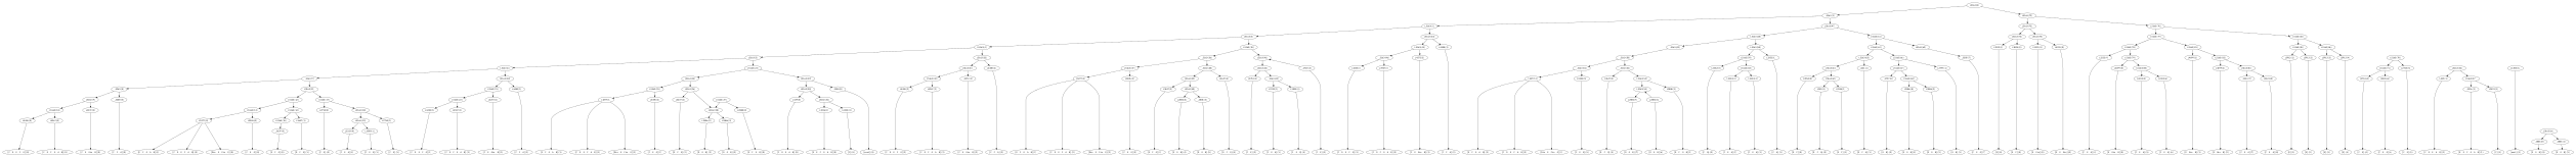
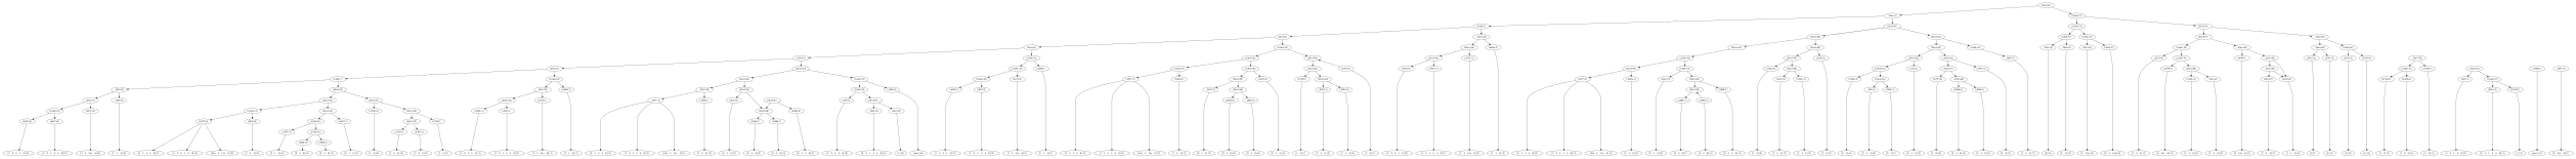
  digraph {
    fontname="IBM Plex Mono"
    node [fontname="IBM Plex Mono"]
    edge [fontname="IBM Plex Mono"]
    "L5163(0)"
    "L5163(1)"
    "L5163(72)"
    "L5163(2)"
    "L5163(47)"
    "L5163(73)"
    "L5163(76)"
    "L5163(3)"
    "L5163(44)"
    "L5163(48)"
    "L5163(61)"
    "L5163(74)"
    "L5163(75)"
    "L5163(77)"
    "L5163(84)"
    "L5163(4)"
    "L5163(35)"
    "L5163(45)"
    "L4400(3)"
    "L5163(49)"
    "L5163(58)"
    "L5163(62)"
    "L5163(69)"
    "L3912(0)"
    "L3824(0)"
    "L3311(0)"
    "L4251(0)"
    "L5163(78)"
    "L5163(81)"
    "L5163(85)"
    "L5163(86)"
    "L5163(5)"
    "L5163(32)"
    "L5163(36)"
    "L5163(41)"
    "L5163(46)"
    "L4272(3)"
    "L5163(50)"
    "L5163(59)"
    "L3352(1)"
    "L5163(63)"
    "L5163(66)"
    "L5163(70)"
    "L3305(7)"
    "L2223(4)"
    "L5163(79)"
    "L4699(1)"
    "L5163(82)"
    "L3912(1)"
    "L3912(2)"
    "L3912(3)"
    "L3912(4)"
    "L5163(6)"
    "L5163(23)"
    "L5163(33)"
    "L4400(2)"
    "L5163(37)"
    "L5163(38)"
    "L5163(42)"
    "L2710(3)"
    "L4455(3)"
    "L4967(3)"
    "L5163(51)"
    "L5163(52)"
    "L5163(56)"
    "L1350(1)"
    "L3352(0)"
    "L5163(60)"
    "L5163(64)"
    "L241(1)"
    "L5163(67)"
    "L2797(1)"
    "L5163(71)"
    "L2710(5)"
    "L4699(0)"
    "L5163(80)"
    "L4699(2)"
    "L5163(83)"
    "L5163(7)"
    "L5163(20)"
    "L5163(24)"
    "L5163(29)"
    "L5163(34)"
    "L4272(2)"
    "L1077(2)"
    "L3305(3)"
    "L5163(39)"
    "L3637(4)"
    "L2710(2)"
    "L5163(43)"
    "L1077(3)"
    "L3305(5)"
    "L3637(5)"
    n94 [label="L9163(53)"]
    "L439(1)"
    "L5163(57)"
    "L2223(2)"
    "L2223(3)"
    "L3954(0)"
    "L5163(65)"
    "L2797(0)"
    "L5163(68)"
    "L2710(4)"
    "L3305(6)"
    "L2223(5)"
    "L2223(6)"
    "L2223(7)"
    "L2223(8)"
    n109 [label="L5263(8)"]
    "L5163(11)"
    "L5163(21)"
    "L4400(1)"
    "L5163(25)"
    "L5163(26)"
    "L5163(30)"
    "L1350(0)"
    "L4455(2)"
    "L4967(2)"
    "L3637(3)"
    "L5163(40)"
    "L2223(1)"
    "L3305(4)"
    "L5163(54)"
    "L2808(1)"
    "L3316(1)"
    "L2423(1)"
    "L241(0)"
    "L3954(1)"
    "L2806(8)"
    "L2806(9)"
    "L5163(9)"
    "L4400(0)"
    "L5163(12)"
    "L5163(17)"
    "L5163(22)"
    "L4272(1)"
    "L1077(1)"
    "L3305(2)"
    "L3637(2)"
    "L5163(27)"
    "L439(0)"
    "L5163(31)"
    "L2806(4)"
    "L2806(5)"
    "L2806(6)"
    "L2806(7)"
    "L5163(10)"
    "L4272(0)"
    "L5163(13)"
    "L5163(14)"
    "L2710(0)"
    "L5163(18)"
    "L4455(1)"
    "L4967(1)"
    "L5163(28)"
    "L2808(0)"
    "L3316(0)"
    "L2423(0)"
    "L4455(0)"
    "L4967(0)"
    "L1077(0)"
    "L3305(0)"
    "L5163(15)"
    "L3637(1)"
    "L5163(19)"
    "L2710(1)"
    n167 [label="L2506(2)"]
    "L2806(3)"
    "L3637(0)"
    "L5163(16)"
    "L2223(0)"
    "L3305(1)"
    "L2806(0)"
    "L2806(1)"
    "[C  D  E  F  G](0)"
    "[C  D  F  G  A  B](0)"
    "[C  E  Gis  B](0)"
    "[C  F  A](0)"
    "[E  F  G  A  B](0)"
    "[C  D  E  F  A  B](0)"
    "[Dis  E  Fis  G](0)"
    "[C  E  G](0)"
    "[D  F  G](0)"
    "[D  G  B](0)"
    "[D  G  B](1)"
    "[D  F  G](1)"
    "[C  E](0)"
    "[C  E  A](0)"
    "[C  E  G](1)"
    "[C  E](1)"
    "[C  D  E  F  G](1)"
    "[C  D  F  G  A  B](1)"
    "[C  E  Gis  B](1)"
    "[C  F  A](1)"
    "[E  F  G  A  B](1)"
    "[C  D  E  F  A  B](1)"
    "[Dis  E  Fis  G](1)"
    "[C  E  G](2)"
    "[D  F  G](2)"
    "[D  G  B](2)"
    "[D  G  B](3)"
    "[D  F  G  B](0)"
    "[C  D  E  A  B](0)"
    "[D  E  F  G  A  B](0)"
    "[C](0)"
    "[rest](0)"
    "[C  D  E  F  G](2)"
    "[C  D  F  G  A  B](2)"
    "[C  E  Gis  B](2)"
    "[C  F  A](2)"
    "[E  F  G  A  B](2)"
    "[C  D  E  F  A  B](2)"
    "[Dis  E  Fis  G](2)"
    "[C  E  G](3)"
    "[D  F  G](3)"
    "[D  G  B](4)"
    "[D  G  B](5)"
    "[D  F  G](4)"
    "[C  E](2)"
    "[C  E  A](1)"
    "[C  E  G](4)"
    "[C  E](3)"
    "[C  D  E  F  G](3)"
    "[C  D  F  G  A  B](3)"
    "[C  E  Gis  B](3)"
    "[C  F  A](3)"
    "[E  F  G  A  B](3)"
    "[C  D  E  F  A  B](3)"
    "[Dis  E  Fis  G](3)"
    "[C  E  G](5)"
    "[D  F  G](5)"
    "[D  G  B](6)"
    "[D  G  B](7)"
    "[D  F  G  B](1)"
    "[C  D  E  A  B](1)"
    "[D  E  F  G  A  B](1)"
    "[C](1)"
    "[rest](1)"
    "[C  A](0)"
    "[C  E  A](2)"
    "[C  E  A](3)"
    "[C  A](1)"
    "[D  F](0)"
    "[D  F  A](0)"
    "[D  F](1)"
    "[D  F  A](1)"
    "[G  B](0)"
    "[D  G  B](8)"
    "[D  G  B](9)"
    "[G  B](1)"
    "[C  E](4)"
    "[C  E  G](6)"
    "[C  E](5)"
    "[C  E  G](7)"
    "[E](0)"
    "[E  F](0)"
    "[E  Fis](0)"
    "[D  E  Gis](0)"
    "[C  E  A](4)"
    "[E  Gis  B](0)"
    "[C  E  A](5)"
    "[C  E  A](6)"
    "[E  Gis  B](1)"
    "[E  Gis  B](2)"
    "[C  E  A](7)"
    "[C  E  A](8)"
    "[E](1)"
    "[E](2)"
    "[E](3)"
    "[E](4)"
    subgraph sub_1 {
      rank=min
      "L5163(0)"
    }
    subgraph sub_2 {
      rank=same
      "L5163(1)"
      "L5163(72)"
    }
    subgraph sub_3 {
      rank=same
      "L5163(2)"
      "L5163(47)"
      "L5163(73)"
      "L5163(76)"
    }
    subgraph sub_4 {
      rank=same
      "L5163(3)"
      "L5163(44)"
      "L5163(48)"
      "L5163(61)"
      "L5163(74)"
      "L5163(75)"
      "L5163(77)"
      "L5163(84)"
    }
    subgraph sub_5 {
      rank=same
      "L5163(4)"
      "L5163(35)"
      "L5163(45)"
      "L4400(3)"
      "L5163(49)"
      "L5163(58)"
      "L5163(62)"
      "L5163(69)"
      "L3912(0)"
      "L3824(0)"
      "L3311(0)"
      "L4251(0)"
      "L5163(78)"
      "L5163(81)"
      "L5163(85)"
      "L5163(86)"
    }
    subgraph sub_6 {
      rank=same
      "L5163(5)"
      "L5163(32)"
      "L5163(36)"
      "L5163(41)"
      "L5163(46)"
      "L4272(3)"
      "L5163(50)"
      "L5163(59)"
      "L3352(1)"
      "L5163(63)"
      "L5163(66)"
      "L5163(70)"
      "L3305(7)"
      "L2223(4)"
      "L5163(79)"
      "L4699(1)"
      "L5163(82)"
      "L3912(1)"
      "L3912(2)"
      "L3912(3)"
      "L3912(4)"
    }
    subgraph sub_7 {
      rank=same
      "L5163(6)"
      "L5163(23)"
      "L5163(33)"
      "L4400(2)"
      "L5163(37)"
      "L5163(38)"
      "L5163(42)"
      "L2710(3)"
      "L4455(3)"
      "L4967(3)"
      "L5163(51)"
      "L5163(52)"
      "L5163(56)"
      "L1350(1)"
      "L3352(0)"
      "L5163(60)"
      "L5163(64)"
      "L241(1)"
      "L5163(67)"
      "L2797(1)"
      "L5163(71)"
      "L2710(5)"
      "L4699(0)"
      "L5163(80)"
      "L4699(2)"
      "L5163(83)"
    }
    subgraph sub_8 {
      rank=same
      "L5163(7)"
      "L5163(20)"
      "L5163(24)"
      "L5163(29)"
      "L5163(34)"
      "L4272(2)"
      "L1077(2)"
      "L3305(3)"
      "L5163(39)"
      "L3637(4)"
      "L2710(2)"
      "L5163(43)"
      "L1077(3)"
      "L3305(5)"
      "L3637(5)"
      n94
      "L439(1)"
      "L5163(57)"
      "L2223(2)"
      "L2223(3)"
      "L3954(0)"
      "L5163(65)"
      "L2797(0)"
      "L5163(68)"
      "L2710(4)"
      "L3305(6)"
      "L2223(5)"
      "L2223(6)"
      "L2223(7)"
      "L2223(8)"
    }
    subgraph sub_9 {
      rank=same
      n109
      "L5163(11)"
      "L5163(21)"
      "L4400(1)"
      "L5163(25)"
      "L5163(26)"
      "L5163(30)"
      "L1350(0)"
      "L4455(2)"
      "L4967(2)"
      "L3637(3)"
      "L5163(40)"
      "L2223(1)"
      "L3305(4)"
      "L5163(54)"
      "L2808(1)"
      "L3316(1)"
      "L2423(1)"
      "L241(0)"
      "L3954(1)"
      "L2806(8)"
      "L2806(9)"
    }
    subgraph sub_10 {
      rank=same
      "L5163(9)"
      "L4400(0)"
      "L5163(12)"
      "L5163(17)"
      "L5163(22)"
      "L4272(1)"
      "L1077(1)"
      "L3305(2)"
      "L3637(2)"
      "L5163(27)"
      "L439(0)"
      "L5163(31)"
      "L2806(4)"
      "L2806(5)"
      "L2806(6)"
      "L2806(7)"
    }
    subgraph sub_11 {
      rank=same
      "L5163(10)"
      "L4272(0)"
      "L5163(13)"
      "L5163(14)"
      "L2710(0)"
      "L5163(18)"
      "L4455(1)"
      "L4967(1)"
      "L5163(28)"
      "L2808(0)"
      "L3316(0)"
      "L2423(0)"
    }
    subgraph sub_12 {
      rank=same
      "L4455(0)"
      "L4967(0)"
      "L1077(0)"
      "L3305(0)"
      "L5163(15)"
      "L3637(1)"
      "L5163(19)"
      "L2710(1)"
      n167
      "L2806(3)"
    }
    subgraph sub_13 {
      rank=same
      "L3637(0)"
      "L5163(16)"
      "L2223(0)"
      "L3305(1)"
    }
    subgraph sub_14 {
      rank=same
      "L2806(0)"
      "L2806(1)"
    }
    subgraph sub_15 {
      rank=max
      "[C  D  E  F  G](0)"
      "[C  D  F  G  A  B](0)"
      "[C  E  Gis  B](0)"
      "[C  F  A](0)"
      "[E  F  G  A  B](0)"
      "[C  D  E  F  A  B](0)"
      "[Dis  E  Fis  G](0)"
      "[C  E  G](0)"
      "[D  F  G](0)"
      "[D  G  B](0)"
      "[D  G  B](1)"
      "[D  F  G](1)"
      "[C  E](0)"
      "[C  E  A](0)"
      "[C  E  G](1)"
      "[C  E](1)"
      "[C  D  E  F  G](1)"
      "[C  D  F  G  A  B](1)"
      "[C  E  Gis  B](1)"
      "[C  F  A](1)"
      "[E  F  G  A  B](1)"
      "[C  D  E  F  A  B](1)"
      "[Dis  E  Fis  G](1)"
      "[C  E  G](2)"
      "[D  F  G](2)"
      "[D  G  B](2)"
      "[D  G  B](3)"
      "[D  F  G  B](0)"
      "[C  D  E  A  B](0)"
      "[D  E  F  G  A  B](0)"
      "[C](0)"
      "[rest](0)"
      "[C  D  E  F  G](2)"
      "[C  D  F  G  A  B](2)"
      "[C  E  Gis  B](2)"
      "[C  F  A](2)"
      "[E  F  G  A  B](2)"
      "[C  D  E  F  A  B](2)"
      "[Dis  E  Fis  G](2)"
      "[C  E  G](3)"
      "[D  F  G](3)"
      "[D  G  B](4)"
      "[D  G  B](5)"
      "[D  F  G](4)"
      "[C  E](2)"
      "[C  E  A](1)"
      "[C  E  G](4)"
      "[C  E](3)"
      "[C  D  E  F  G](3)"
      "[C  D  F  G  A  B](3)"
      "[C  E  Gis  B](3)"
      "[C  F  A](3)"
      "[E  F  G  A  B](3)"
      "[C  D  E  F  A  B](3)"
      "[Dis  E  Fis  G](3)"
      "[C  E  G](5)"
      "[D  F  G](5)"
      "[D  G  B](6)"
      "[D  G  B](7)"
      "[D  F  G  B](1)"
      "[C  D  E  A  B](1)"
      "[D  E  F  G  A  B](1)"
      "[C](1)"
      "[rest](1)"
      "[C  A](0)"
      "[C  E  A](2)"
      "[C  E  A](3)"
      "[C  A](1)"
      "[D  F](0)"
      "[D  F  A](0)"
      "[D  F](1)"
      "[D  F  A](1)"
      "[G  B](0)"
      "[D  G  B](8)"
      "[D  G  B](9)"
      "[G  B](1)"
      "[C  E](4)"
      "[C  E  G](6)"
      "[C  E](5)"
      "[C  E  G](7)"
      "[E](0)"
      "[E  F](0)"
      "[E  Fis](0)"
      "[D  E  Gis](0)"
      "[C  E  A](4)"
      "[E  Gis  B](0)"
      "[C  E  A](5)"
      "[C  E  A](6)"
      "[E  Gis  B](1)"
      "[E  Gis  B](2)"
      "[C  E  A](7)"
      "[C  E  A](8)"
      "[E](1)"
      "[E](2)"
      "[E](3)"
      "[E](4)"
    }
    "L5163(0)" -> "L5163(1)"
    "L5163(0)" -> "L5163(72)"
    "L5163(1)" -> "L5163(2)"
    "L5163(1)" -> "L5163(47)"
    "L5163(72)" -> "L5163(73)"
    "L5163(72)" -> "L5163(76)"
    "L5163(2)" -> "L5163(3)"
    "L5163(2)" -> "L5163(44)"
    "L5163(47)" -> "L5163(48)"
    "L5163(47)" -> "L5163(61)"
    "L5163(73)" -> "L5163(74)"
    "L5163(73)" -> "L5163(75)"
    "L5163(76)" -> "L5163(77)"
    "L5163(76)" -> "L5163(84)"
    "L5163(3)" -> "L5163(4)"
    "L5163(3)" -> "L5163(35)"
    "L5163(44)" -> "L5163(45)"
    "L5163(44)" -> "L4400(3)"
    "L5163(48)" -> "L5163(49)"
    "L5163(48)" -> "L5163(58)"
    "L5163(61)" -> "L5163(62)"
    "L5163(61)" -> "L5163(69)"
    "L5163(74)" -> "L3912(0)"
    "L5163(74)" -> "L3824(0)"
    "L5163(75)" -> "L3311(0)"
    "L5163(75)" -> "L4251(0)"
    "L5163(77)" -> "L5163(78)"
    "L5163(77)" -> "L5163(81)"
    "L5163(84)" -> "L5163(85)"
    "L5163(84)" -> "L5163(86)"
    "L5163(4)" -> "L5163(5)"
    "L5163(4)" -> "L5163(32)"
    "L5163(35)" -> "L5163(36)"
    "L5163(35)" -> "L5163(41)"
    "L5163(45)" -> "L5163(46)"
    "L5163(45)" -> "L4272(3)"
    "L4400(3)" -> "[C  F  A](3)"
    "L5163(49)" -> "L5163(50)"
    "L5163(58)" -> "L5163(59)"
    "L5163(58)" -> "L3352(1)"
    "L5163(62)" -> "L5163(63)"
    "L5163(62)" -> "L5163(66)"
    "L5163(69)" -> "L3305(7)"
    "L3912(0)" -> "[E](0)"
    "L3824(0)" -> "[E  F](0)"
    "L3311(0)" -> "[E  Fis](0)"
    "L4251(0)" -> "[D  E  Gis](0)"
    "L5163(78)" -> "L2223(4)"
    "L5163(78)" -> "L5163(79)"
    "L5163(81)" -> "L4699(1)"
    "L5163(81)" -> "L5163(82)"
    "L5163(85)" -> "L3912(1)"
    "L5163(85)" -> "L3912(2)"
    "L5163(86)" -> "L3912(3)"
    "L5163(86)" -> "L3912(4)"
    "L5163(5)" -> "L5163(6)"
    "L5163(5)" -> "L5163(23)"
    "L5163(32)" -> "L5163(33)"
    "L5163(32)" -> "L4400(2)"
    "L5163(36)" -> "L5163(37)"
    "L5163(36)" -> "L5163(38)"
    "L5163(41)" -> "L5163(42)"
    "L5163(46)" -> "L4455(3)"
    "L5163(46)" -> "L4967(3)"
    "L4272(3)" -> "[C  E  Gis  B](3)"
    "L5163(50)" -> "L5163(51)"
    "L5163(50)" -> "L5163(52)"
    "L5163(59)" -> "L3352(0)"
    "L5163(59)" -> "L5163(60)"
    "L3352(1)" -> "[C  A](1)"
    "L5163(63)" -> "L5163(64)"
    "L5163(63)" -> "L241(1)"
    "L5163(66)" -> "L5163(67)"
    "L5163(66)" -> "L2797(1)"
    "L5163(70)" -> "L5163(71)"
    "L5163(70)" -> "L2710(5)"
    "L3305(7)" -> "[C  E  G](7)"
    "L2223(4)" -> "[C  E  A](4)"
    "L5163(79)" -> "L4699(0)"
    "L5163(79)" -> "L5163(80)"
    "L4699(1)" -> "[E  Gis  B](1)"
-   "L5163(82)" -> "L4699(2)"
+   "L5163(82)" -> "L2223(8)"
    "L5163(82)" -> "L5163(83)"
    "L3912(1)" -> "[E](1)"
    "L3912(2)" -> "[E](2)"
    "L3912(3)" -> "[E](3)"
    "L3912(4)" -> "[E](4)"
    "L5163(6)" -> "L5163(7)"
    "L5163(6)" -> "L5163(20)"
    "L5163(23)" -> "L5163(24)"
    "L5163(23)" -> "L5163(29)"
    "L5163(33)" -> "L5163(34)"
    "L5163(33)" -> "L4272(2)"
    "L4400(2)" -> "[C  F  A](2)"
    "L5163(37)" -> "L1077(2)"
    "L5163(37)" -> "L3305(3)"
    "L5163(38)" -> "L5163(39)"
    "L5163(38)" -> "L3637(4)"
    "L5163(42)" -> "L2710(2)"
    "L5163(42)" -> "L5163(43)"
    "L2710(3)" -> "L5163(41)"
    "L2710(3)" -> "[C  E](3)"
    "L4455(3)" -> "[C  D  E  F  G](3)"
    "L4967(3)" -> "[C  D  F  G  A  B](3)"
    "L5163(51)" -> "L1077(3)"
    "L5163(51)" -> "L3305(5)"
    "L5163(52)" -> "L3637(5)"
    "L5163(52)" -> n94
    "L5163(56)" -> "L439(1)"
    "L5163(56)" -> "L5163(57)"
    "L1350(1)" -> "[rest](1)"
    "L3352(0)" -> "[C  A](0)"
    "L5163(60)" -> "L2223(2)"
    "L5163(60)" -> "L2223(3)"
    "L5163(64)" -> "L3954(0)"
    "L5163(64)" -> "L5163(65)"
    "L241(1)" -> "[D  F  A](1)"
    "L5163(67)" -> "L2797(0)"
    "L5163(67)" -> "L5163(68)"
    "L2797(1)" -> "[G  B](1)"
    "L5163(71)" -> "L2710(4)"
    "L5163(71)" -> "L3305(6)"
    "L2710(5)" -> "[C  E](5)"
    "L4699(0)" -> "[E  Gis  B](0)"
    "L5163(80)" -> "L2223(5)"
    "L5163(80)" -> "L2223(6)"
    "L4699(2)" -> "[E  Gis  B](2)"
    "L5163(83)" -> "L2223(7)"
    "L5163(83)" -> "L2223(8)"
    "L5163(7)" -> n109
    "L5163(7)" -> "L5163(11)"
    "L5163(20)" -> "L5163(21)"
    "L5163(20)" -> "L4400(1)"
    "L5163(24)" -> "L5163(25)"
    "L5163(24)" -> "L5163(26)"
    "L5163(29)" -> "L5163(30)"
    "L5163(29)" -> "L1350(0)"
    "L5163(34)" -> "L4455(2)"
    "L5163(34)" -> "L4967(2)"
    "L4272(2)" -> "[C  E  Gis  B](2)"
    "L1077(2)" -> "[E  F  G  A  B](2)"
    "L1077(2)" -> "[C  D  E  F  A  B](2)"
    "L1077(2)" -> "[Dis  E  Fis  G](2)"
    "L3305(3)" -> "[C  E  G](3)"
    "L5163(39)" -> "L3637(3)"
    "L5163(39)" -> "L5163(40)"
    "L3637(4)" -> "[D  F  G](4)"
    "L2710(2)" -> "[C  E](2)"
    "L5163(43)" -> "L2223(1)"
    "L5163(43)" -> "L3305(4)"
    "L1077(3)" -> "[E  F  G  A  B](3)"
    "L1077(3)" -> "[C  D  E  F  A  B](3)"
    "L1077(3)" -> "[Dis  E  Fis  G](3)"
    "L3305(5)" -> "[C  E  G](5)"
    "L3637(5)" -> "[D  F  G](5)"
    n94 -> "L5163(54)"
    n94 -> "L2808(1)"
    "L439(1)" -> "[C  D  E  A  B](1)"
    "L5163(57)" -> "L3316(1)"
    "L5163(57)" -> "L2423(1)"
    "L2223(2)" -> "[C  E  A](2)"
    "L2223(3)" -> "[C  E  A](3)"
    "L3954(0)" -> "[D  F](0)"
    "L5163(65)" -> "L241(0)"
    "L5163(65)" -> "L3954(1)"
    "L2797(0)" -> "[G  B](0)"
    "L5163(68)" -> "L2806(8)"
    "L5163(68)" -> "L2806(9)"
    "L2710(4)" -> "[C  E](4)"
    "L3305(6)" -> "[C  E  G](6)"
    "L2223(5)" -> "[C  E  A](5)"
    "L2223(6)" -> "[C  E  A](6)"
    "L2223(7)" -> "[C  E  A](7)"
    "L2223(8)" -> "[C  E  A](8)"
    n109 -> "L5163(9)"
    n109 -> "L4400(0)"
    "L5163(11)" -> "L5163(12)"
    "L5163(11)" -> "L5163(17)"
    "L5163(21)" -> "L5163(22)"
    "L5163(21)" -> "L4272(1)"
    "L4400(1)" -> "[C  F  A](1)"
    "L5163(25)" -> "L1077(1)"
    "L5163(25)" -> "L3305(2)"
    "L5163(26)" -> "L3637(2)"
    "L5163(26)" -> "L5163(28)"
    "L5163(30)" -> "L439(0)"
    "L5163(30)" -> "L5163(31)"
    "L1350(0)" -> "[rest](0)"
    "L4455(2)" -> "[C  D  E  F  G](2)"
    "L4967(2)" -> "[C  D  F  G  A  B](2)"
    "L3637(3)" -> "[D  F  G](3)"
    "L5163(40)" -> "L2806(4)"
    "L5163(40)" -> "L2806(5)"
    "L2223(1)" -> "[C  E  A](1)"
    "L3305(4)" -> "[C  E  G](4)"
    "L5163(54)" -> "L2806(7)"
    "L2808(1)" -> "[D  F  G  B](1)"
    "L3316(1)" -> "[D  E  F  G  A  B](1)"
    "L2423(1)" -> "[C](1)"
    "L241(0)" -> "[D  F  A](0)"
    "L3954(1)" -> "[D  F](1)"
    "L2806(8)" -> "[D  G  B](8)"
    "L2806(9)" -> "[D  G  B](9)"
    "L5163(9)" -> "L5163(10)"
    "L5163(9)" -> "L4272(0)"
    "L4400(0)" -> "[C  F  A](0)"
    "L5163(12)" -> "L5163(13)"
    "L5163(12)" -> "L5163(14)"
    "L5163(17)" -> "L2710(0)"
    "L5163(17)" -> "L5163(18)"
    "L5163(22)" -> "L4455(1)"
    "L5163(22)" -> "L4967(1)"
    "L4272(1)" -> "[C  E  Gis  B](1)"
    "L1077(1)" -> "[E  F  G  A  B](1)"
    "L1077(1)" -> "[C  D  E  F  A  B](1)"
    "L1077(1)" -> "[Dis  E  Fis  G](1)"
    "L3305(2)" -> "[C  E  G](2)"
    "L3637(2)" -> "[D  F  G](2)"
    "L5163(27)" -> "L5163(28)"
    "L5163(27)" -> "L2808(0)"
    "L439(0)" -> "[C  D  E  A  B](0)"
    "L5163(31)" -> "L3316(0)"
    "L5163(31)" -> "L2423(0)"
    "L2806(4)" -> "[D  G  B](4)"
    "L2806(5)" -> "[D  G  B](5)"
    "L2806(6)" -> "L5163(54)"
    "L2806(6)" -> "[D  G  B](6)"
    "L2806(7)" -> "[D  G  B](7)"
    "L5163(10)" -> "L4455(0)"
    "L5163(10)" -> "L4967(0)"
    "L4272(0)" -> "[C  E  Gis  B](0)"
    "L5163(13)" -> "L1077(0)"
    "L5163(13)" -> "L3305(0)"
    "L5163(14)" -> "L5163(15)"
    "L5163(14)" -> "L3637(1)"
    "L2710(0)" -> "[C  E](0)"
    "L5163(18)" -> "L5163(19)"
    "L5163(18)" -> "L2710(1)"
    "L4455(1)" -> "[C  D  E  F  G](1)"
    "L4967(1)" -> "[C  D  F  G  A  B](1)"
    "L5163(28)" -> n167
    "L5163(28)" -> "L2806(3)"
    "L2808(0)" -> "[D  F  G  B](0)"
    "L3316(0)" -> "[D  E  F  G  A  B](0)"
    "L2423(0)" -> "[C](0)"
    "L4455(0)" -> "[C  D  E  F  G](0)"
    "L4967(0)" -> "[C  D  F  G  A  B](0)"
    "L1077(0)" -> "[E  F  G  A  B](0)"
    "L1077(0)" -> "[C  D  E  F  A  B](0)"
    "L1077(0)" -> "[Dis  E  Fis  G](0)"
    "L3305(0)" -> "[C  E  G](0)"
    "L5163(15)" -> "L3637(0)"
+   "L5163(15)" -> "L5163(16)"
    "L3637(1)" -> "[D  F  G](1)"
    "L5163(19)" -> "L2223(0)"
    "L5163(19)" -> "L3305(1)"
    "L2710(1)" -> "[C  E](1)"
    n167 -> "[D  G  B](2)"
    "L2806(3)" -> "[D  G  B](3)"
    "L3637(0)" -> "[D  F  G](0)"
    "L5163(16)" -> "L2806(0)"
    "L5163(16)" -> "L2806(1)"
    "L2223(0)" -> "[C  E  A](0)"
    "L3305(1)" -> "[C  E  G](1)"
    "L2806(0)" -> "[D  G  B](0)"
    "L2806(1)" -> "[D  G  B](1)"
  }
